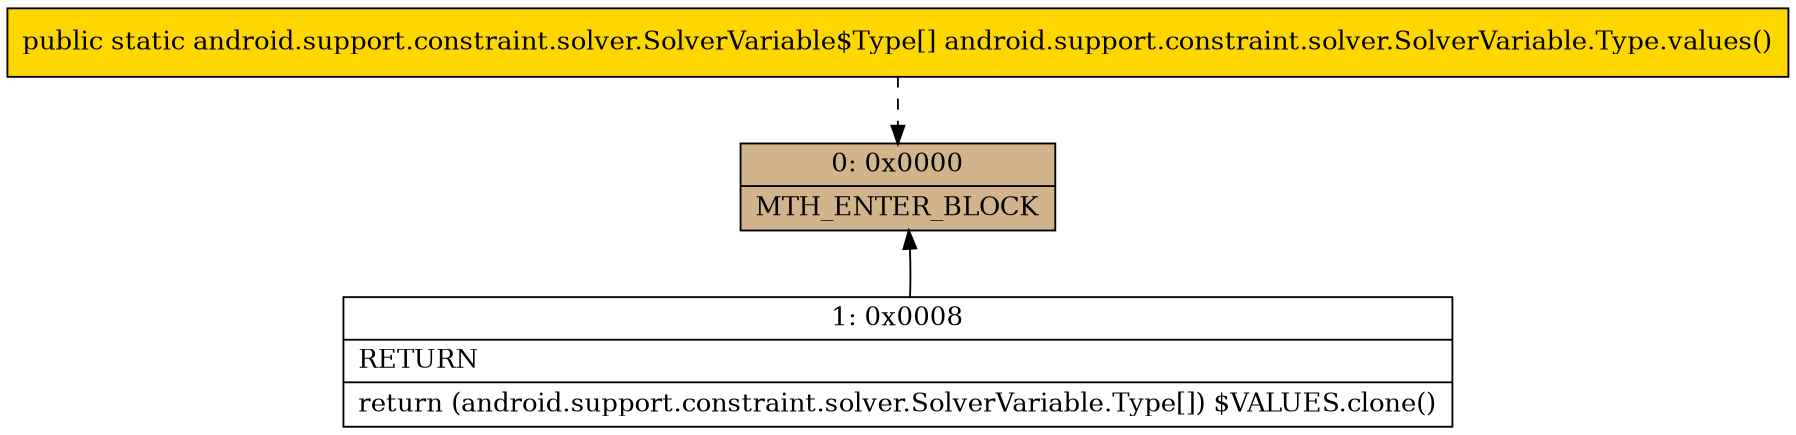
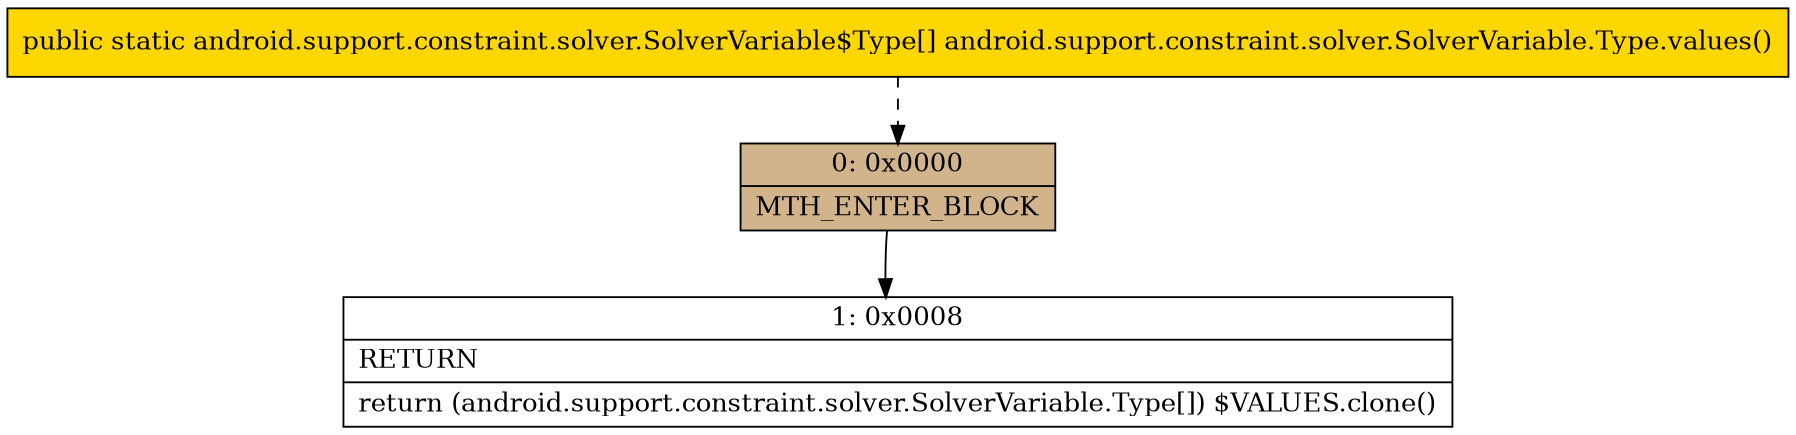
  digraph {
    node [shape=record style=filled]
    n1 [label="{0\:\ 0x0000|MTH_ENTER_BLOCK\l}" fillcolor=tan]
    n2 [label="{1\:\ 0x0008|RETURN\l|return (android.support.constraint.solver.SolverVariable.Type[]) $VALUES.clone()\l}" fillcolor=white]
    n3 [label="{public static android.support.constraint.solver.SolverVariable$Type[] android.support.constraint.solver.SolverVariable.Type.values() }" fillcolor=gold]
-   n2 -> n1 [style=solid]
+   n1 -> n2 [style=solid]
    n3 -> n1 [style=dashed]
  }
